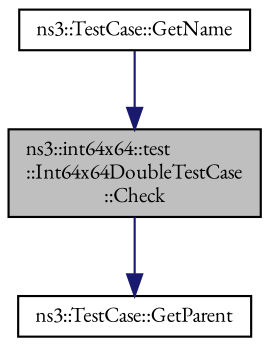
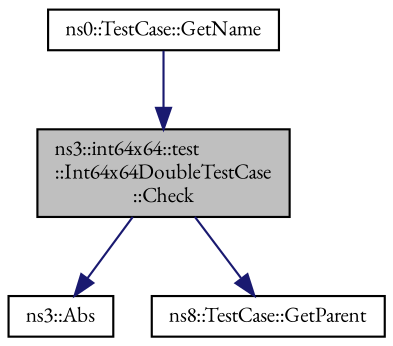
  digraph {
    fontname="EB Garamond"
    rankdir=TB
    node [color=black fillcolor=white fontname="EB Garamond" fontsize=10 shape=record style=filled]
    edge [color=midnightblue fontname="EB Garamond" fontsize=10 labelfontname=Helvetica labelfontsize=10 style=solid]
    n1 [fillcolor=grey75 fontcolor=black height=0.2 label="ns3::int64x64::test\l::Int64x64DoubleTestCase\l::Check" width=0.4]
-   n3 [height=0.2 label="ns3::TestCase::GetParent" width=0.4]
-   n4 [height=0.2 label="ns3::TestCase::GetName" width=0.4]
+   n2 [height=0.2 label="ns3::Abs" width=0.4]
+   n3 [height=0.2 label="ns8::TestCase::GetParent" width=0.4]
+   n4 [height=0.2 label="ns0::TestCase::GetName" width=0.4]
+   n1 -> n2
    n1 -> n3
    n4 -> n1
  }
